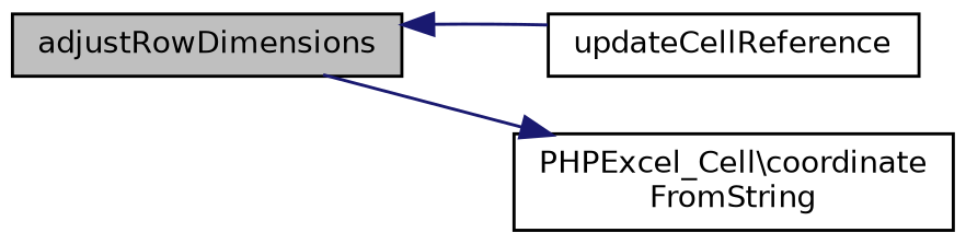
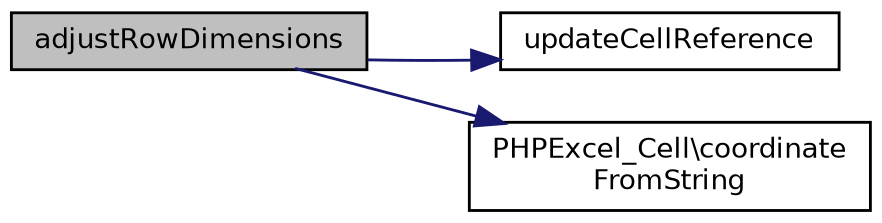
  digraph {
    rankdir=LR
    node [color=black fillcolor=white fontname=Helvetica fontsize=10 shape=record style=filled]
    edge [color=midnightblue fontname=Helvetica fontsize=10 labelfontname=Helvetica labelfontsize=10 style=solid]
    n1 [fillcolor=grey75 fontcolor=black height=0.2 label=adjustRowDimensions width=0.4]
    n2 [height=0.2 label=updateCellReference width=0.4]
    n3 [height=0.2 label="PHPExcel_Cell\\coordinate\lFromString" width=0.4]
-   n2 -> n1
+   n1 -> n2
    n1 -> n3
  }
